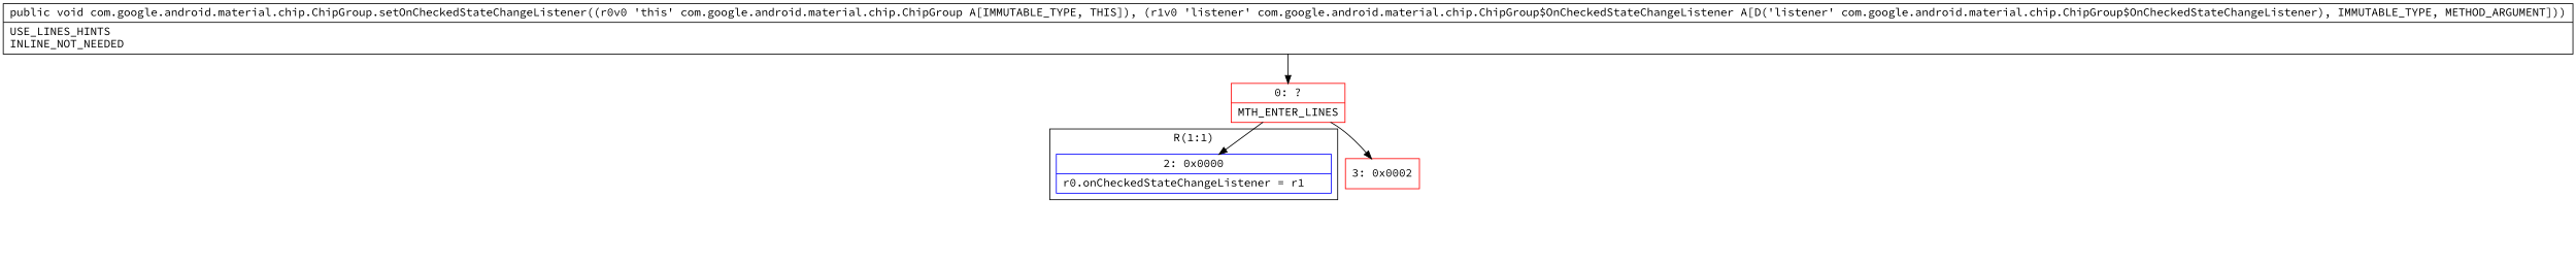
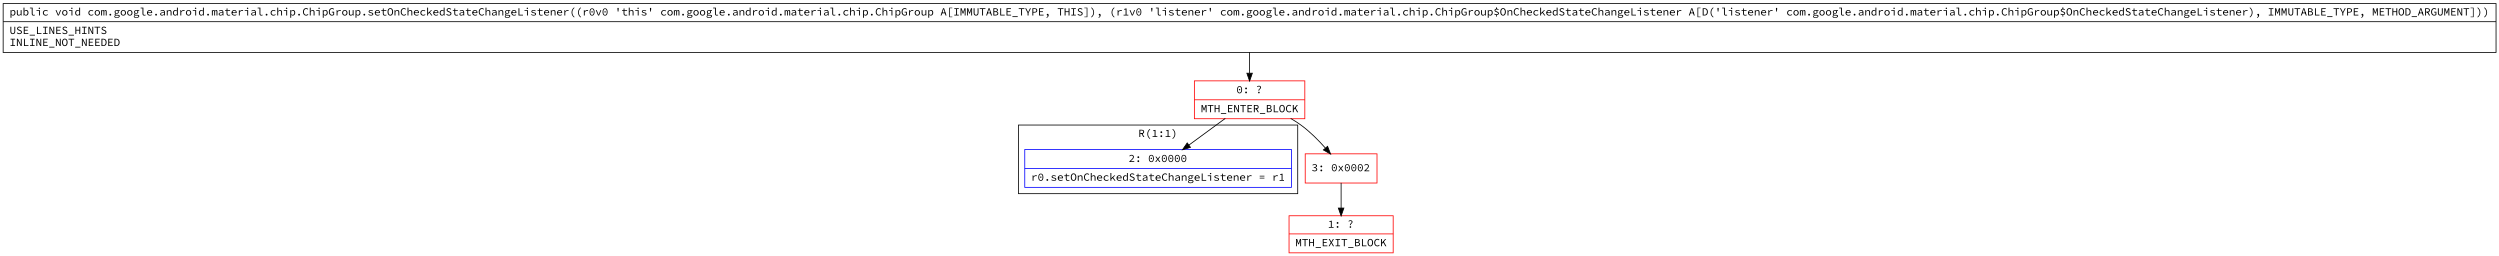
  digraph {
    fontname="Source Code Pro"
    node [color=red fontname="Source Code Pro" shape=record]
    edge [fontname="Source Code Pro"]
-   n1 [color=blue label="{2\:\ 0x0000|r0.onCheckedStateChangeListener = r1\l}"]
+   n1 [color=blue label="{2\:\ 0x0000|r0.setOnCheckedStateChangeListener = r1\l}"]
    n2 [label="{3\:\ 0x0002}"]
-   n4 [label="{0\:\ ?|MTH_ENTER_LINES\l}"]
+   n3 [label="{1\:\ ?|MTH_EXIT_BLOCK\l}"]
+   n4 [label="{0\:\ ?|MTH_ENTER_BLOCK\l}"]
    n5 [label="{public void com.google.android.material.chip.ChipGroup.setOnCheckedStateChangeListener((r0v0 'this' com.google.android.material.chip.ChipGroup A[IMMUTABLE_TYPE, THIS]), (r1v0 'listener' com.google.android.material.chip.ChipGroup$OnCheckedStateChangeListener A[D('listener' com.google.android.material.chip.ChipGroup$OnCheckedStateChangeListener), IMMUTABLE_TYPE, METHOD_ARGUMENT]))  | USE_LINES_HINTS\lINLINE_NOT_NEEDED\l}" color=""]
    subgraph cluster_1 {
      label="R(1:1)"
      n1
    }
+   n2 -> n3
    n4 -> n1
    n4 -> n2
    n5 -> n4
  }
